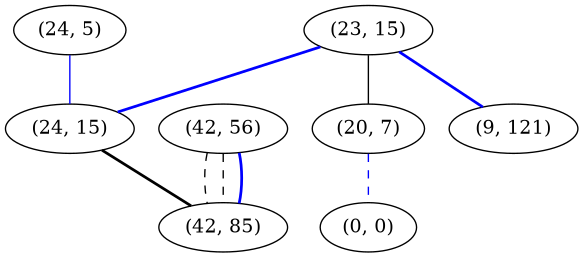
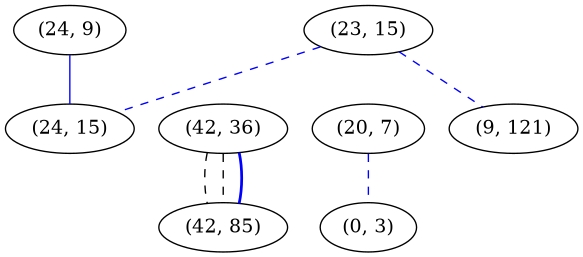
  graph {
    edge [color=blue style=dashed weight=1]
-   "(24, 9)" [label="(24, 5)"]
+   "(24, 9)"
    "(24, 15)"
    n3 [label="(42, 85)"]
    n4 [label="(23, 15)"]
    "(20, 7)"
    "(9, 121)"
-   "(0, 0)"
-   "(42, 36)" [label="(42, 56)"]
+   "(0, 0)" [label="(0, 3)"]
+   "(42, 36)"
    "(24, 9)" -- "(24, 15)" [style=solid]
-   "(24, 15)" -- n3 [color=black style=bold]
-   n4 -- "(24, 15)" [style=bold]
-   n4 -- "(20, 7)" [color=black style=solid]
-   n4 -- "(9, 121)" [style=bold]
+   n4 -- "(24, 15)"
+   n4 -- "(9, 121)"
    "(20, 7)" -- "(0, 0)" [weight=4]
    "(42, 36)" -- n3 [color=black]
    "(42, 36)" -- n3 [color=black]
    "(42, 36)" -- n3 [style=bold]
  }
